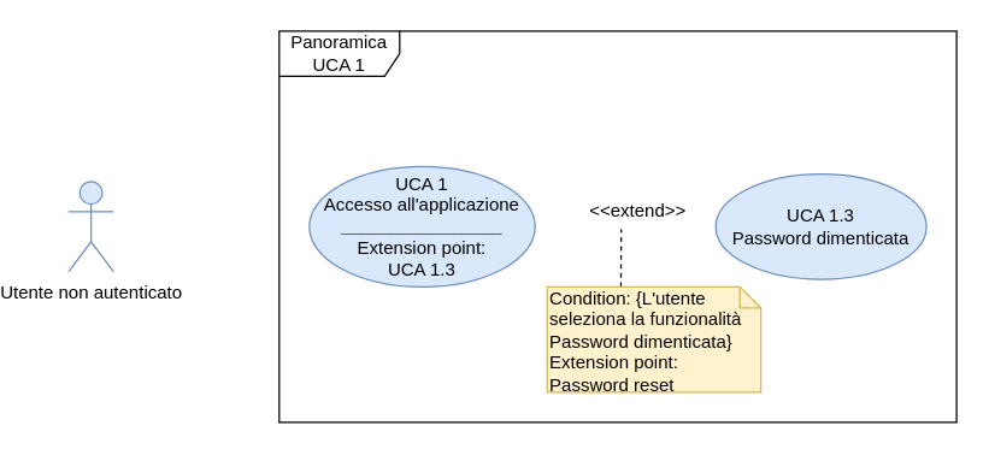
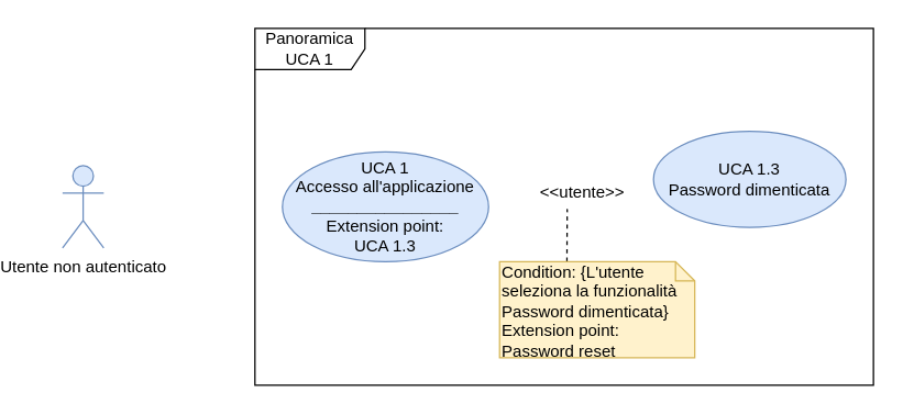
  <mxCell id="0" />
  <mxCell id="1" parent="0" />
  <mxCell id="2" value="Panoramica UCA 1" style="shape=umlFrame;whiteSpace=wrap;html=1;width=80;height=30;" parent="1" vertex="1"><mxGeometry x="160" y="20" width="450" height="260" as="geometry" /></mxCell>
  <mxCell id="3" value="Utente non autenticato" style="shape=umlActor;verticalLabelPosition=bottom;labelBackgroundColor=#ffffff;verticalAlign=top;html=1;fillColor=#dae8fc;strokeColor=#6c8ebf;" parent="1" vertex="1"><mxGeometry x="20" y="120" width="30" height="60" as="geometry" /></mxCell>
  <mxCell id="4" value="UCA 1&lt;br&gt;Accesso all'applicazione&lt;br&gt;&lt;b&gt;________________&lt;br&gt;&lt;/b&gt;Extension point:&lt;br&gt;UCA 1.3" style="ellipse;whiteSpace=wrap;html=1;fillColor=#dae8fc;strokeColor=#6c8ebf;" parent="1" vertex="1"><mxGeometry x="180" y="110" width="150" height="80" as="geometry" /></mxCell>
- <mxCell id="5" value="UCA 1.3&lt;br&gt;Password dimenticata" style="ellipse;whiteSpace=wrap;html=1;fillColor=#dae8fc;strokeColor=#6c8ebf;" parent="1" vertex="1"><mxGeometry x="450" y="115" width="140" height="70" as="geometry" /></mxCell>
- <mxCell id="6" value="&amp;lt;&amp;lt;extend&amp;gt;&amp;gt;" style="text;html=1;align=center;verticalAlign=middle;resizable=0;points=[];autosize=1;" vertex="1" parent="1"><mxGeometry x="358" y="130" width="80" height="20" as="geometry" /></mxCell>
+ <mxCell id="5" value="UCA 1.3&lt;br&gt;Password dimenticata" style="ellipse;whiteSpace=wrap;html=1;fillColor=#dae8fc;strokeColor=#6c8ebf;" parent="1" vertex="1"><mxGeometry x="450" y="95" width="140" height="70" as="geometry" /></mxCell>
+ <mxCell id="6" value="&amp;lt;&amp;lt;utente&amp;gt;&amp;gt;" style="text;html=1;align=center;verticalAlign=middle;resizable=0;points=[];autosize=1;" vertex="1" parent="1"><mxGeometry x="358" y="130" width="80" height="20" as="geometry" /></mxCell>
  <mxCell id="7" value="" style="endArrow=none;dashed=1;html=1;entryX=0.365;entryY=1.08;entryDx=0;entryDy=0;entryPerimeter=0;" edge="1" parent="1" target="6"><mxGeometry width="50" height="50" relative="1" as="geometry"><mxPoint x="387" y="190" as="sourcePoint" /><mxPoint x="430" y="190" as="targetPoint" /></mxGeometry></mxCell>
  <mxCell id="8" value="Condition: {L'utente seleziona la funzionalità Password dimenticata}&lt;br&gt;Extension point: Password reset" style="shape=note;whiteSpace=wrap;html=1;size=14;verticalAlign=top;align=left;spacingTop=-6;fillColor=#fff2cc;strokeColor=#d6b656;" vertex="1" parent="1"><mxGeometry x="338" y="190" width="142" height="70" as="geometry" /></mxCell>
